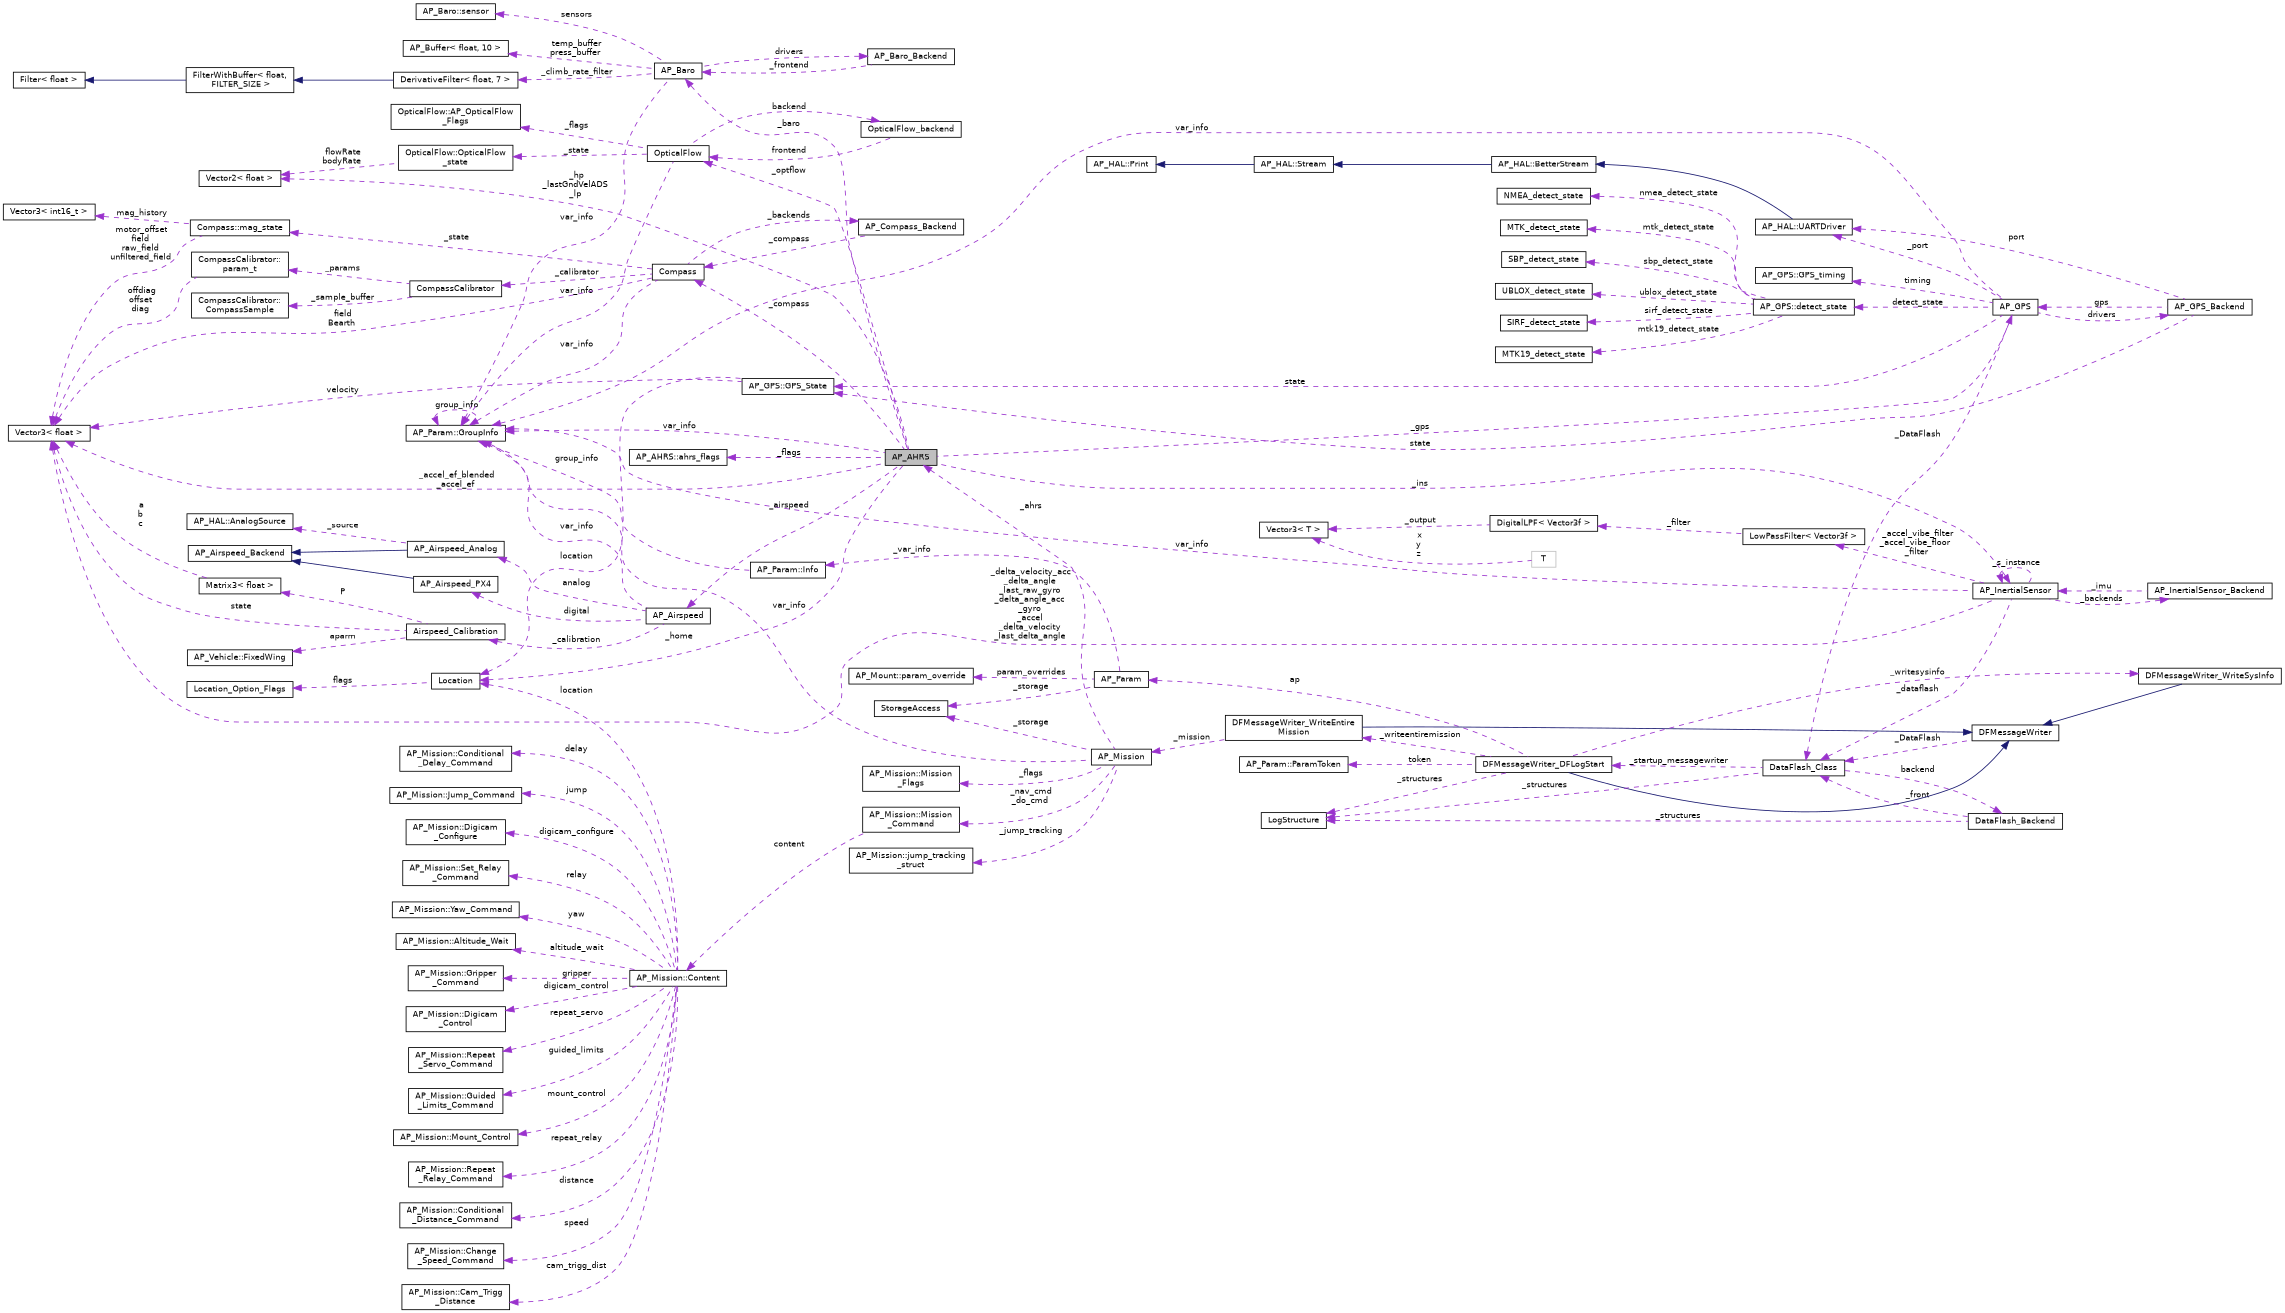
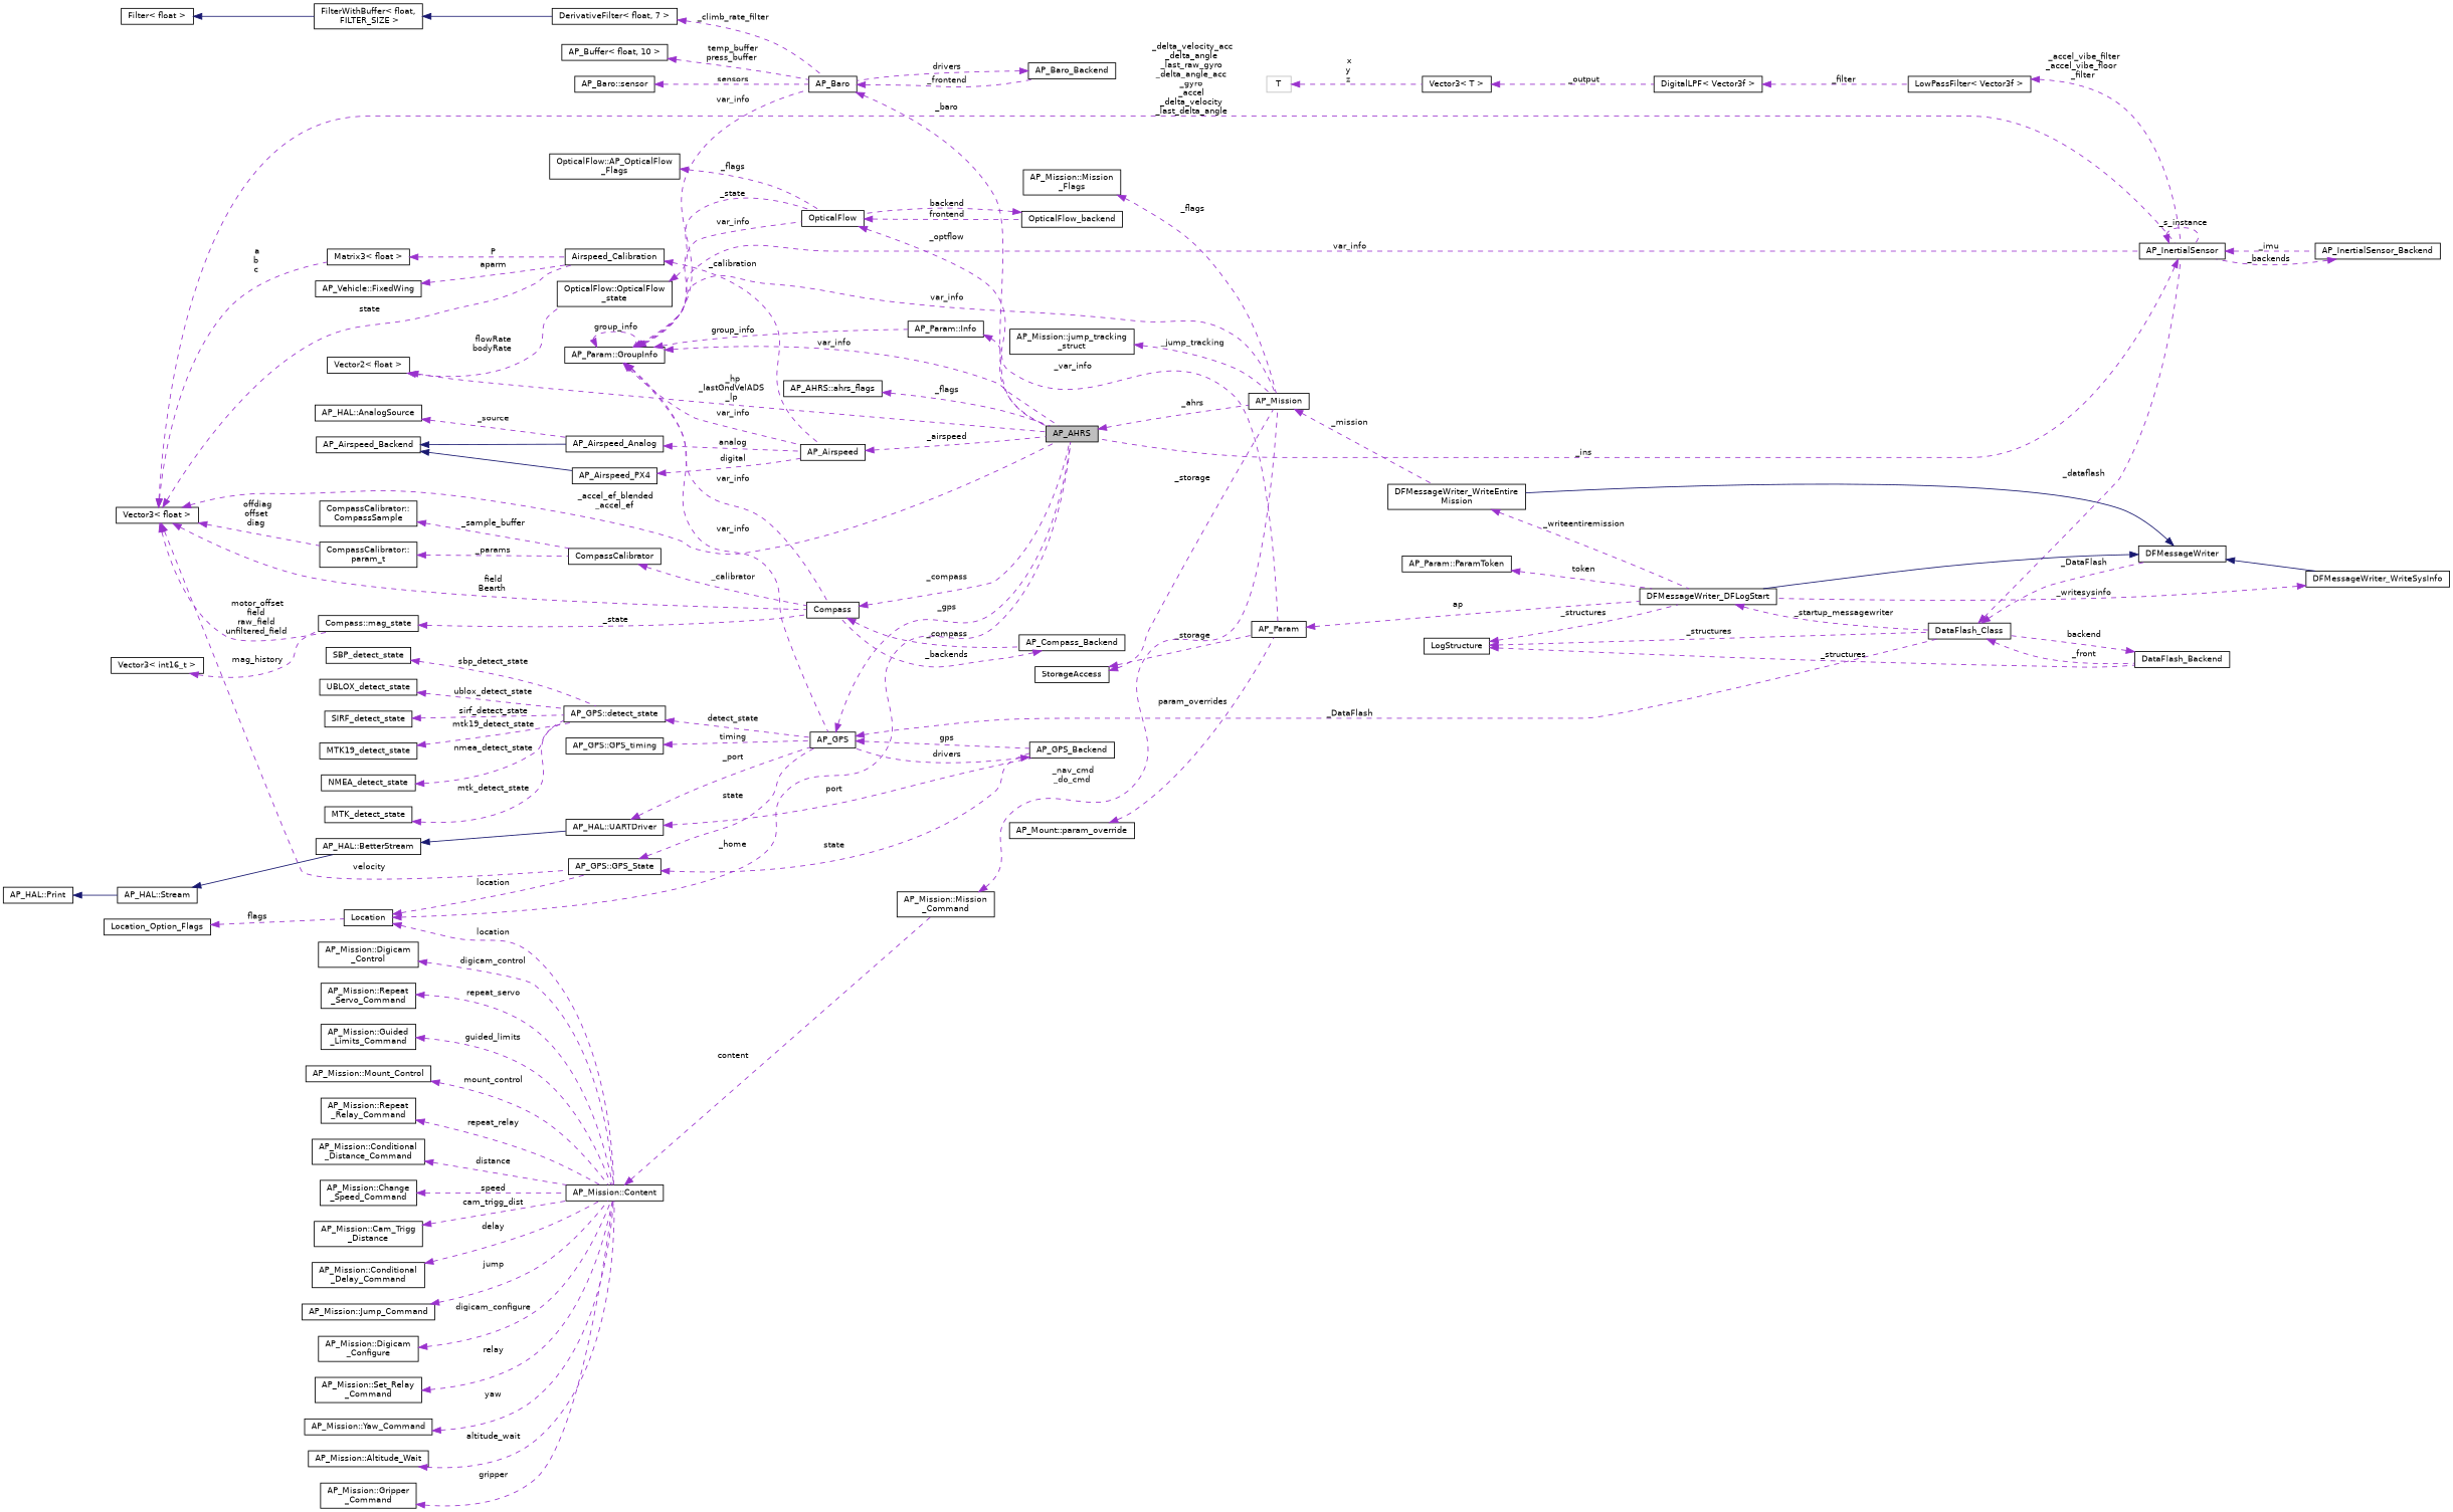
  digraph {
    rankdir=LR
    node [color=black fillcolor=white fontname=Helvetica fontsize=10 shape=record style=filled]
    edge [color=darkorchid3 dir=back fontname=Helvetica fontsize=10 labelfontname=Helvetica labelfontsize=10 style=dashed]
    n1 [fillcolor=grey75 fontcolor=black height=0.2 label=AP_AHRS width=0.4]
    n2 [height=0.2 label=AP_Mission width=0.4]
    n3 [height=0.2 label="DFMessageWriter_WriteEntire\lMission" width=0.4]
    n4 [height=0.2 label="AP_AHRS::ahrs_flags" width=0.4]
    n5 [height=0.2 label=AP_Baro width=0.4]
    n6 [height=0.2 label=AP_Baro_Backend width=0.4]
    n7 [height=0.2 label="AP_Baro::sensor" width=0.4]
    n8 [height=0.2 label="AP_Buffer\< float, 10 \>" width=0.4]
    n9 [height=0.2 label="DerivativeFilter\< float, 7 \>" width=0.4]
    n10 [height=0.2 label="FilterWithBuffer\< float,\l FILTER_SIZE \>" width=0.4]
    n11 [height=0.2 label="Filter\< float \>" width=0.4]
    n12 [height=0.2 label="AP_Param::GroupInfo" width=0.4]
    n13 [height=0.2 label=OpticalFlow width=0.4]
    n14 [height=0.2 label=AP_InertialSensor width=0.4]
    n15 [height=0.2 label="AP_Param::Info" width=0.4]
    n16 [height=0.2 label=AP_Airspeed width=0.4]
    n17 [height=0.2 label=AP_GPS width=0.4]
    n18 [height=0.2 label=Compass width=0.4]
    n19 [height=0.2 label=OpticalFlow_backend width=0.4]
    n20 [height=0.2 label=AP_InertialSensor_Backend width=0.4]
    n21 [height=0.2 label=AP_Param width=0.4]
    n22 [height=0.2 label=AP_GPS_Backend width=0.4]
    n23 [height=0.2 label=AP_Compass_Backend width=0.4]
    n24 [height=0.2 label="OpticalFlow::OpticalFlow\l_state" width=0.4]
    n25 [height=0.2 label="Vector2\< float \>" width=0.4]
    n26 [height=0.2 label="OpticalFlow::AP_OpticalFlow\l_Flags" width=0.4]
    n27 [height=0.2 label="Vector3\< float \>" width=0.4]
    n28 [height=0.2 label=Airspeed_Calibration width=0.4]
    n29 [height=0.2 label="Matrix3\< float \>" width=0.4]
    n30 [height=0.2 label="AP_GPS::GPS_State" width=0.4]
    n31 [height=0.2 label="CompassCalibrator::\lparam_t" width=0.4]
    n32 [height=0.2 label="Compass::mag_state" width=0.4]
    n33 [height=0.2 label=CompassCalibrator width=0.4]
    n34 [height=0.2 label="LowPassFilter\< Vector3f \>" width=0.4]
    n35 [height=0.2 label="DigitalLPF\< Vector3f \>" width=0.4]
    n36 [height=0.2 label="Vector3\< T \>" width=0.4]
    n37 [color=grey75 height=0.2 label=T width=0.4]
    n38 [height=0.2 label=DataFlash_Class width=0.4]
    n39 [height=0.2 label=DataFlash_Backend width=0.4]
    n40 [height=0.2 label=DFMessageWriter width=0.4]
    n41 [height=0.2 label=DFMessageWriter_DFLogStart width=0.4]
    n42 [height=0.2 label=DFMessageWriter_WriteSysInfo width=0.4]
    n43 [height=0.2 label=LogStructure width=0.4]
    n44 [height=0.2 label=StorageAccess width=0.4]
    n45 [height=0.2 label="AP_Mission::Mission\l_Command" width=0.4]
    n46 [height=0.2 label="AP_Mission::Content" width=0.4]
    n47 [height=0.2 label="AP_Mission::Guided\l_Limits_Command" width=0.4]
    n48 [height=0.2 label="AP_Mission::Mount_Control" width=0.4]
    n49 [height=0.2 label="AP_Mission::Repeat\l_Relay_Command" width=0.4]
    n50 [height=0.2 label="AP_Mission::Conditional\l_Distance_Command" width=0.4]
    n51 [height=0.2 label="AP_Mission::Change\l_Speed_Command" width=0.4]
    n52 [height=0.2 label="AP_Mission::Cam_Trigg\l_Distance" width=0.4]
    n53 [height=0.2 label="AP_Mission::Conditional\l_Delay_Command" width=0.4]
    n54 [height=0.2 label="AP_Mission::Jump_Command" width=0.4]
    n55 [height=0.2 label=Location width=0.4]
    n56 [height=0.2 label=Location_Option_Flags width=0.4]
    n57 [height=0.2 label="AP_Mission::Digicam\l_Configure" width=0.4]
    n58 [height=0.2 label="AP_Mission::Set_Relay\l_Command" width=0.4]
    n59 [height=0.2 label="AP_Mission::Yaw_Command" width=0.4]
    n60 [height=0.2 label="AP_Mission::Altitude_Wait" width=0.4]
    n61 [height=0.2 label="AP_Mission::Gripper\l_Command" width=0.4]
    n62 [height=0.2 label="AP_Mission::Digicam\l_Control" width=0.4]
    n63 [height=0.2 label="AP_Mission::Repeat\l_Servo_Command" width=0.4]
    n64 [height=0.2 label="AP_Mission::Mission\l_Flags" width=0.4]
    n65 [height=0.2 label="AP_Mission::jump_tracking\l_struct" width=0.4]
    n66 [height=0.2 label="AP_Param::ParamToken" width=0.4]
    n67 [height=0.2 label="AP_Mount::param_override" width=0.4]
    n68 [height=0.2 label=AP_Airspeed_Analog width=0.4]
    n69 [height=0.2 label=AP_Airspeed_Backend width=0.4]
    n70 [height=0.2 label=AP_Airspeed_PX4 width=0.4]
    n71 [height=0.2 label="AP_HAL::AnalogSource" width=0.4]
    n72 [height=0.2 label="AP_Vehicle::FixedWing" width=0.4]
    n73 [height=0.2 label="AP_GPS::detect_state" width=0.4]
    n74 [height=0.2 label=SBP_detect_state width=0.4]
    n75 [height=0.2 label=UBLOX_detect_state width=0.4]
    n76 [height=0.2 label=SIRF_detect_state width=0.4]
    n77 [height=0.2 label=MTK19_detect_state width=0.4]
    n78 [height=0.2 label=NMEA_detect_state width=0.4]
    n79 [height=0.2 label=MTK_detect_state width=0.4]
    n80 [height=0.2 label="AP_GPS::GPS_timing" width=0.4]
    n81 [height=0.2 label="AP_HAL::UARTDriver" width=0.4]
    n82 [height=0.2 label="AP_HAL::BetterStream" width=0.4]
    n83 [height=0.2 label="AP_HAL::Stream" width=0.4]
    n84 [height=0.2 label="AP_HAL::Print" width=0.4]
    n85 [height=0.2 label="CompassCalibrator::\lCompassSample" width=0.4]
    n86 [height=0.2 label="Vector3\< int16_t \>" width=0.4]
    n1 -> n2 [label=" _ahrs"]
    n2 -> n3 [label=" _mission"]
    n3 -> n41 [label=" _writeentiremission"]
    n4 -> n1 [label=" _flags"]
    n5 -> n1 [label=" _baro"]
    n5 -> n6 [label=" _frontend"]
    n6 -> n5 [label=" drivers"]
    n7 -> n5 [label=" sensors"]
    n8 -> n5 [label=" temp_buffer\npress_buffer"]
    n9 -> n5 [label=" _climb_rate_filter"]
    n10 -> n9 [color=midnightblue style=solid]
    n11 -> n10 [color=midnightblue style=solid]
    n12 -> n1 [label=" var_info"]
    n12 -> n2 [label=" var_info"]
    n12 -> n5 [label=" var_info"]
    n12 -> n12 [label=" group_info"]
    n12 -> n13 [label=" var_info"]
    n12 -> n14 [label=" var_info"]
    n12 -> n15 [label=" group_info"]
    n12 -> n16 [label=" var_info"]
    n12 -> n17 [label=" var_info"]
    n12 -> n18 [label=" var_info"]
    n13 -> n1 [label=" _optflow"]
    n13 -> n19 [label=" frontend"]
    n14 -> n1 [label=" _ins"]
    n14 -> n14 [label=" _s_instance"]
    n14 -> n20 [label=" _imu"]
    n15 -> n21 [label=" _var_info"]
    n16 -> n1 [label=" _airspeed"]
    n17 -> n1 [label=" _gps"]
    n17 -> n22 [label=" gps"]
    n18 -> n1 [label=" _compass"]
    n18 -> n23 [label=" _compass"]
    n19 -> n13 [label=" backend"]
    n20 -> n14 [label=" _backends"]
    n21 -> n41 [label=" ap"]
    n22 -> n17 [label=" drivers"]
    n23 -> n18 [label=" _backends"]
    n24 -> n13 [label=" _state"]
    n25 -> n1 [label=" _hp\n_lastGndVelADS\n_lp"]
    n25 -> n24 [label=" flowRate\nbodyRate"]
    n26 -> n13 [label=" _flags"]
    n27 -> n1 [label=" _accel_ef_blended\n_accel_ef"]
    n27 -> n14 [label=" _delta_velocity_acc\n_delta_angle\n_last_raw_gyro\n_delta_angle_acc\n_gyro\n_accel\n_delta_velocity\n_last_delta_angle"]
    n27 -> n18 [label=" field\nBearth"]
    n27 -> n28 [label=" state"]
    n27 -> n29 [label=" a\nb\nc"]
    n27 -> n30 [label=" velocity"]
    n27 -> n31 [label=" offdiag\noffset\ndiag"]
    n27 -> n32 [label=" motor_offset\nfield\nraw_field\nunfiltered_field"]
    n28 -> n16 [label=" _calibration"]
    n29 -> n28 [label=" P"]
    n30 -> n17 [label=" state"]
    n30 -> n22 [label=" state"]
    n31 -> n33 [label=" _params"]
    n32 -> n18 [label=" _state"]
    n33 -> n18 [label=" _calibrator"]
    n34 -> n14 [label=" _accel_vibe_filter\n_accel_vibe_floor\l_filter"]
    n35 -> n34 [label=" _filter"]
    n36 -> n35 [label=" _output"]
-   n36 -> n37 [label=" x\ny\nz"]
+   n37 -> n36 [label=" x\ny\nz"]
    n38 -> n14 [label=" _dataflash"]
-   n38 -> n17 [label=" _DataFlash"]
+   n17 -> n38 [label=" _DataFlash"]
    n38 -> n39 [label=" _front"]
    n38 -> n40 [label=" _DataFlash"]
    n39 -> n38 [label=" backend"]
    n40 -> n3 [color=midnightblue style=solid]
    n40 -> n41 [color=midnightblue style=solid]
    n40 -> n42 [color=midnightblue style=solid]
    n41 -> n38 [label=" _startup_messagewriter"]
    n42 -> n41 [label=" _writesysinfo"]
    n43 -> n38 [label=" _structures"]
    n43 -> n39 [label=" _structures"]
    n43 -> n41 [label=" _structures"]
    n44 -> n2 [label=" _storage"]
    n44 -> n21 [label=" _storage"]
    n45 -> n2 [label=" _nav_cmd\n_do_cmd"]
    n46 -> n45 [label=" content"]
    n47 -> n46 [label=" guided_limits"]
    n48 -> n46 [label=" mount_control"]
    n49 -> n46 [label=" repeat_relay"]
    n50 -> n46 [label=" distance"]
    n51 -> n46 [label=" speed"]
    n52 -> n46 [label=" cam_trigg_dist"]
    n53 -> n46 [label=" delay"]
    n54 -> n46 [label=" jump"]
    n55 -> n1 [label=" _home"]
    n55 -> n30 [label=" location"]
    n55 -> n46 [label=" location"]
    n56 -> n55 [label=" flags"]
    n57 -> n46 [label=" digicam_configure"]
    n58 -> n46 [label=" relay"]
    n59 -> n46 [label=" yaw"]
    n60 -> n46 [label=" altitude_wait"]
    n61 -> n46 [label=" gripper"]
    n62 -> n46 [label=" digicam_control"]
    n63 -> n46 [label=" repeat_servo"]
    n64 -> n2 [label=" _flags"]
    n65 -> n2 [label=" _jump_tracking"]
    n66 -> n41 [label=" token"]
    n67 -> n21 [label=" param_overrides"]
    n68 -> n16 [label=" analog"]
    n69 -> n68 [color=midnightblue style=solid]
    n69 -> n70 [color=midnightblue style=solid]
    n70 -> n16 [label=" digital"]
    n71 -> n68 [label=" _source"]
    n72 -> n28 [label=" aparm"]
    n73 -> n17 [label=" detect_state"]
    n74 -> n73 [label=" sbp_detect_state"]
    n75 -> n73 [label=" ublox_detect_state"]
    n76 -> n73 [label=" sirf_detect_state"]
    n77 -> n73 [label=" mtk19_detect_state"]
    n78 -> n73 [label=" nmea_detect_state"]
    n79 -> n73 [label=" mtk_detect_state"]
    n80 -> n17 [label=" timing"]
    n81 -> n17 [label=" _port"]
    n81 -> n22 [label=" port"]
    n82 -> n81 [color=midnightblue style=solid]
    n83 -> n82 [color=midnightblue style=solid]
    n84 -> n83 [color=midnightblue style=solid]
    n85 -> n33 [label=" _sample_buffer"]
    n86 -> n32 [label=" mag_history"]
  }
